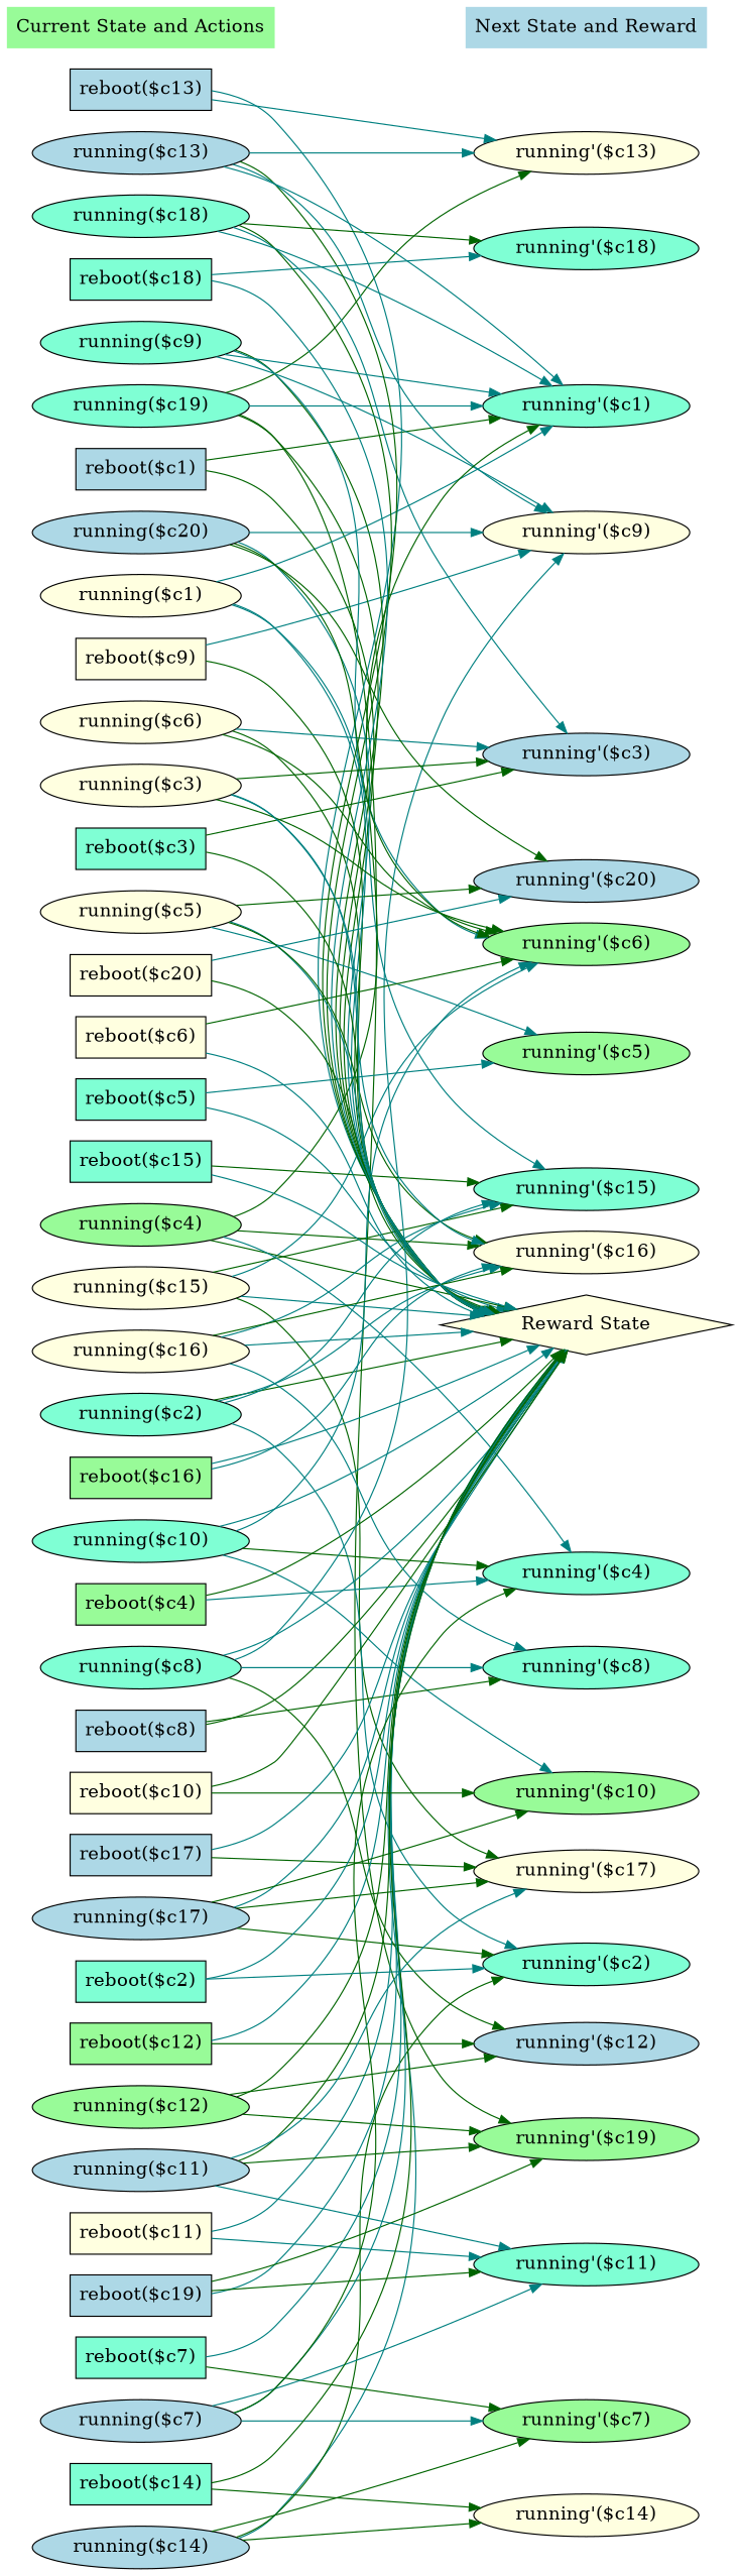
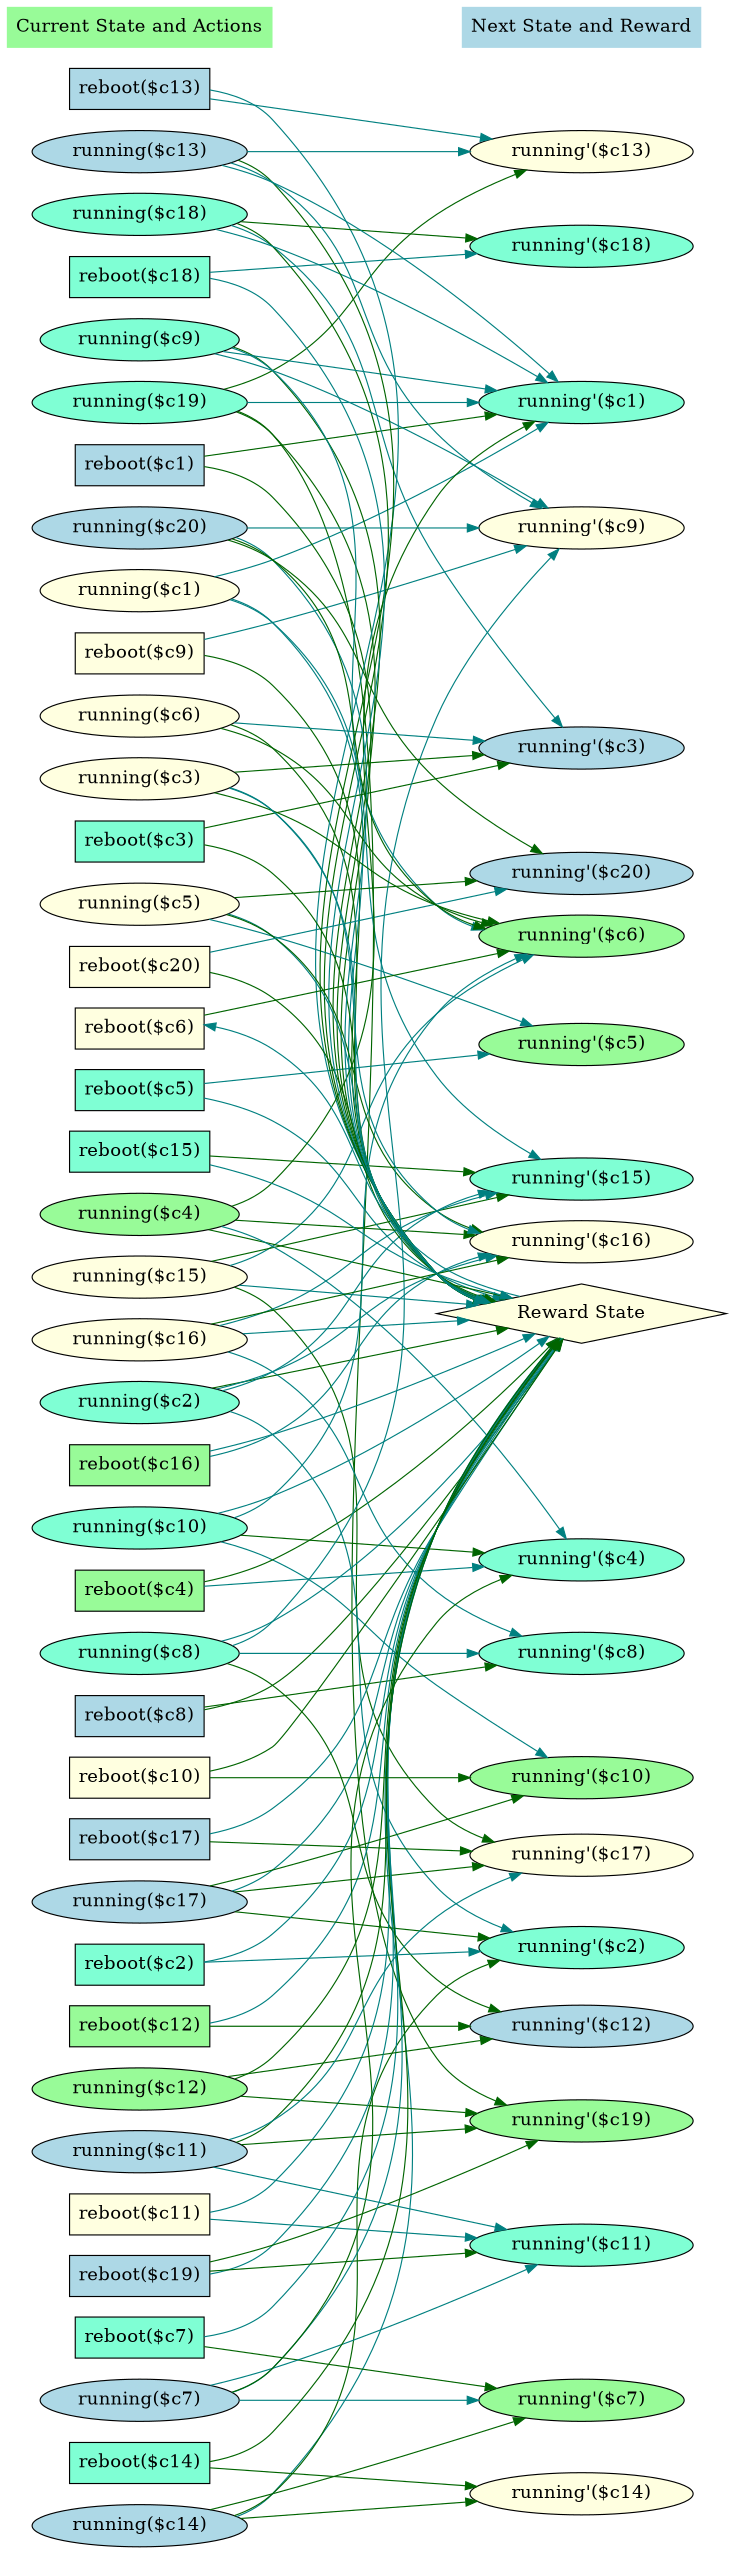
  digraph {
    fontname=Helvetica
    fontsize=16
    rankdir=LR
    ranksep=2.00
    node [color=black fillcolor=aquamarine fontsize=16 shape=ellipse style=filled]
    edge [color=teal style=solid]
    "running($c15)" [fillcolor=lightyellow height=0.51069 width=2.1606]
    "reboot($c9)" [fillcolor=lightyellow height=0.5 shape=box width=1.2778]
    "running($c19)" [height=0.51069 width=2.1606]
    "reboot($c5)" [height=0.5 shape=box width=1.2778]
    "running($c1)" [fillcolor=lightyellow height=0.51069 width=1.9838]
    "reboot($c1)" [fillcolor=lightblue height=0.5 shape=box width=1.2778]
    "running($c6)" [fillcolor=lightyellow height=0.51069 width=1.9838]
    "running($c2)" [height=0.51069 width=1.9838]
    "reboot($c13)" [fillcolor=lightblue height=0.5 shape=box width=1.3889]
    "reboot($c17)" [fillcolor=lightblue height=0.5 shape=box width=1.3889]
    "running($c10)" [height=0.51069 width=2.1606]
    "reboot($c8)" [fillcolor=lightblue height=0.5 shape=box width=1.2778]
    "running($c14)" [fillcolor=lightblue height=0.51069 width=2.1606]
    "reboot($c4)" [fillcolor=palegreen height=0.5 shape=box width=1.2778]
    "running($c18)" [height=0.51069 width=2.1606]
    "running($c9)" [height=0.51069 width=1.9838]
    "running($c5)" [fillcolor=lightyellow height=0.51069 width=1.9838]
    "reboot($c20)" [fillcolor=lightyellow height=0.5 shape=box width=1.3889]
    "reboot($c12)" [fillcolor=palegreen height=0.5 shape=box width=1.3889]
    "reboot($c16)" [fillcolor=palegreen height=0.5 shape=box width=1.3889]
    "running($c13)" [fillcolor=lightblue height=0.51069 width=2.1606]
    "reboot($c7)" [height=0.5 shape=box width=1.2778]
    "running($c17)" [fillcolor=lightblue height=0.51069 width=2.1606]
    "reboot($c3)" [height=0.5 shape=box width=1.2778]
    "Current State and Actions" [fillcolor=palegreen height=0.5 shape=plaintext style="bold,filled" width=2.5139]
    "running($c8)" [height=0.51069 width=1.9838]
    "running($c4)" [fillcolor=palegreen height=0.51069 width=1.9838]
    "reboot($c11)" [fillcolor=lightyellow height=0.5 shape=box width=1.3889]
    "reboot($c15)" [height=0.5 shape=box width=1.3889]
    "running($c12)" [fillcolor=palegreen height=0.51069 width=2.1606]
    "running($c20)" [fillcolor=lightblue height=0.51069 width=2.1606]
    "reboot($c19)" [fillcolor=lightblue height=0.5 shape=box width=1.3889]
    "running($c16)" [fillcolor=lightyellow height=0.51069 width=2.1606]
    "reboot($c6)" [fillcolor=lightyellow height=0.5 shape=box width=1.2778]
    "reboot($c2)" [height=0.5 shape=box width=1.2778]
    "running($c7)" [fillcolor=lightblue height=0.51069 width=1.9838]
    "reboot($c10)" [fillcolor=lightyellow height=0.5 shape=box width=1.3889]
    "running($c3)" [fillcolor=lightyellow height=0.51069 width=1.9838]
    "reboot($c14)" [height=0.5 shape=box width=1.3889]
    "running($c11)" [fillcolor=lightblue height=0.51069 width=2.1606]
    "reboot($c18)" [height=0.5 shape=box width=1.3889]
    "running'($c3)" [fillcolor=lightblue height=0.51069 width=2.0428]
    "running'($c7)" [fillcolor=palegreen height=0.51069 width=2.0428]
    "running'($c13)" [fillcolor=lightyellow height=0.51069 width=2.2195]
    "Next State and Reward" [fillcolor=lightblue height=0.5 shape=plaintext style="bold,filled" width=2.25]
    n46 [fillcolor=lightyellow height=0.72222 label="Reward State" shape=diamond width=3.5278]
    "running'($c17)" [fillcolor=lightyellow height=0.51069 width=2.2195]
    "running'($c2)" [height=0.51069 width=2.0428]
    "running'($c6)" [fillcolor=palegreen height=0.51069 width=2.0428]
    "running'($c10)" [fillcolor=palegreen height=0.51069 width=2.2195]
    "running'($c14)" [fillcolor=lightyellow height=0.51069 width=2.2195]
    "running'($c18)" [height=0.51069 width=2.2195]
    "running'($c9)" [fillcolor=lightyellow height=0.51069 width=2.0428]
    "running'($c1)" [height=0.51069 width=2.0428]
    "running'($c5)" [fillcolor=palegreen height=0.51069 width=2.0428]
    "running'($c11)" [height=0.51069 width=2.2195]
    "running'($c15)" [height=0.51069 width=2.2195]
    "running'($c19)" [fillcolor=palegreen height=0.51069 width=2.2195]
    "running'($c4)" [height=0.51069 width=2.0428]
    "running'($c20)" [fillcolor=lightblue height=0.51069 width=2.2195]
    "running'($c8)" [height=0.51069 width=2.0428]
    "running'($c12)" [fillcolor=lightblue height=0.51069 width=2.2195]
    "running'($c16)" [fillcolor=lightyellow height=0.51069 width=2.2195]
    subgraph sub_1 {
      rank=same
      "running($c15)"
      "reboot($c9)"
      "running($c19)"
      "reboot($c5)"
      "running($c1)"
      "reboot($c1)"
      "running($c6)"
      "running($c2)"
      "reboot($c13)"
      "reboot($c17)"
      "running($c10)"
      "reboot($c8)"
      "running($c14)"
      "reboot($c4)"
      "running($c18)"
      "running($c9)"
      "running($c5)"
      "reboot($c20)"
      "reboot($c12)"
      "reboot($c16)"
      "running($c13)"
      "reboot($c7)"
      "running($c17)"
      "reboot($c3)"
      "Current State and Actions"
      "running($c8)"
      "running($c4)"
      "reboot($c11)"
      "reboot($c15)"
      "running($c12)"
      "running($c20)"
      "reboot($c19)"
      "running($c16)"
      "reboot($c6)"
      "reboot($c2)"
      "running($c7)"
      "reboot($c10)"
      "running($c3)"
      "reboot($c14)"
      "running($c11)"
      "reboot($c18)"
    }
    subgraph sub_2 {
      rank=same
      "running'($c3)"
      "running'($c7)"
      "running'($c13)"
      "Next State and Reward"
      n46
      "running'($c17)"
      "running'($c2)"
      "running'($c6)"
      "running'($c10)"
      "running'($c14)"
      "running'($c18)"
      "running'($c9)"
      "running'($c1)"
      "running'($c5)"
      "running'($c11)"
      "running'($c15)"
      "running'($c19)"
      "running'($c4)"
      "running'($c20)"
      "running'($c8)"
      "running'($c12)"
      "running'($c16)"
    }
    "running($c15)" -> n46 [style=""]
    "running($c15)" -> "running'($c17)" [color=darkgreen]
    "running($c15)" -> "running'($c6)"
    "running($c15)" -> "running'($c15)" [color=darkgreen]
    "reboot($c9)" -> n46 [color=darkgreen style=""]
    "reboot($c9)" -> "running'($c9)"
    "running($c19)" -> "running'($c13)" [color=darkgreen]
    "running($c19)" -> n46 [color=darkgreen style=""]
    "running($c19)" -> "running'($c1)"
    "running($c19)" -> "running'($c19)" [color=darkgreen]
    "reboot($c5)" -> n46 [style=""]
    "reboot($c5)" -> "running'($c5)"
    "running($c1)" -> n46 [style=""]
    "running($c1)" -> "running'($c1)"
    "running($c1)" -> "running'($c15)"
    "reboot($c1)" -> n46 [color=darkgreen style=""]
    "reboot($c1)" -> "running'($c1)" [color=darkgreen]
    "running($c6)" -> "running'($c3)"
    "running($c6)" -> n46 [color=darkgreen style=""]
    "running($c6)" -> "running'($c6)" [color=darkgreen]
    "running($c2)" -> n46 [color=darkgreen style=""]
    "running($c2)" -> "running'($c2)"
    "running($c2)" -> "running'($c15)"
    "running($c2)" -> "running'($c16)"
    "reboot($c13)" -> "running'($c13)"
    "reboot($c13)" -> n46 [style=""]
    "reboot($c17)" -> n46 [style=""]
    "reboot($c17)" -> "running'($c17)" [color=darkgreen]
    "running($c10)" -> n46 [style=""]
    "running($c10)" -> "running'($c6)"
    "running($c10)" -> "running'($c10)"
    "running($c10)" -> "running'($c4)" [color=darkgreen]
    "reboot($c8)" -> n46 [color=darkgreen style=""]
    "reboot($c8)" -> "running'($c8)" [color=darkgreen]
    "running($c14)" -> "running'($c7)" [color=darkgreen]
    "running($c14)" -> n46 [style=""]
    "running($c14)" -> "running'($c2)" [color=darkgreen]
    "running($c14)" -> "running'($c14)" [color=darkgreen]
    "reboot($c4)" -> n46 [color=darkgreen style=""]
    "reboot($c4)" -> "running'($c4)"
    "running($c18)" -> "running'($c3)"
    "running($c18)" -> n46 [color=darkgreen style=""]
    "running($c18)" -> "running'($c18)" [color=darkgreen]
    "running($c18)" -> "running'($c1)"
    "running($c9)" -> n46 [color=darkgreen style=""]
    "running($c9)" -> "running'($c6)"
    "running($c9)" -> "running'($c9)"
    "running($c9)" -> "running'($c1)"
    "running($c5)" -> n46 [style=""]
    "running($c5)" -> "running'($c5)"
    "running($c5)" -> "running'($c20)" [color=darkgreen]
    "running($c5)" -> "running'($c16)" [color=darkgreen]
    "reboot($c20)" -> n46 [color=darkgreen style=""]
    "reboot($c20)" -> "running'($c20)"
    "reboot($c12)" -> n46 [style=""]
    "reboot($c12)" -> "running'($c12)" [color=darkgreen]
    "reboot($c16)" -> n46 [style=""]
    "reboot($c16)" -> "running'($c16)"
    "running($c13)" -> "running'($c13)"
    "running($c13)" -> n46 [color=darkgreen style=""]
    "running($c13)" -> "running'($c9)"
    "running($c13)" -> "running'($c1)"
    "reboot($c7)" -> "running'($c7)" [color=darkgreen]
    "reboot($c7)" -> n46 [style=""]
    "running($c17)" -> n46 [style=""]
    "running($c17)" -> "running'($c17)" [color=darkgreen]
    "running($c17)" -> "running'($c2)" [color=darkgreen]
    "running($c17)" -> "running'($c10)" [color=darkgreen]
    "reboot($c3)" -> "running'($c3)" [color=darkgreen]
    "reboot($c3)" -> n46 [color=darkgreen style=""]
    "Current State and Actions" -> "Next State and Reward" [color=black style=invis]
    "running($c8)" -> n46 [style=""]
    "running($c8)" -> "running'($c9)"
    "running($c8)" -> "running'($c8)"
    "running($c8)" -> "running'($c12)" [color=darkgreen]
    "running($c4)" -> n46 [color=darkgreen style=""]
    "running($c4)" -> "running'($c1)" [color=darkgreen]
    "running($c4)" -> "running'($c4)"
    "running($c4)" -> "running'($c16)" [color=darkgreen]
    "reboot($c11)" -> n46 [style=""]
    "reboot($c11)" -> "running'($c11)"
    "reboot($c15)" -> n46 [style=""]
    "reboot($c15)" -> "running'($c15)" [color=darkgreen]
    "running($c12)" -> n46 [color=darkgreen style=""]
    "running($c12)" -> "running'($c19)" [color=darkgreen]
    "running($c12)" -> "running'($c12)" [color=darkgreen]
    "running($c20)" -> n46 [style=""]
    "running($c20)" -> "running'($c6)" [color=darkgreen]
    "running($c20)" -> "running'($c9)"
    "running($c20)" -> "running'($c20)" [color=darkgreen]
    "reboot($c19)" -> n46 [style=""]
    "reboot($c19)" -> "running'($c11)" [color=darkgreen]
    "reboot($c19)" -> "running'($c19)" [color=darkgreen]
    "running($c16)" -> n46 [style=""]
    "running($c16)" -> "running'($c15)"
    "running($c16)" -> "running'($c8)"
    "running($c16)" -> "running'($c16)" [color=darkgreen]
-   "reboot($c6)" -> n46 [style=""]
+   n46 -> "reboot($c6)" [style=""]
    "reboot($c6)" -> "running'($c6)" [color=darkgreen]
    "reboot($c2)" -> n46 [style=""]
    "reboot($c2)" -> "running'($c2)"
    "running($c7)" -> "running'($c7)"
    "running($c7)" -> n46 [style=""]
    "running($c7)" -> "running'($c11)"
    "running($c7)" -> "running'($c4)" [color=darkgreen]
    "reboot($c10)" -> n46 [color=darkgreen style=""]
    "reboot($c10)" -> "running'($c10)" [color=darkgreen]
    "running($c3)" -> "running'($c3)" [color=darkgreen]
    "running($c3)" -> n46 [style=""]
    "running($c3)" -> "running'($c6)" [color=darkgreen]
    "running($c3)" -> "running'($c16)"
    "reboot($c14)" -> n46 [color=darkgreen style=""]
    "reboot($c14)" -> "running'($c14)" [color=darkgreen]
    "running($c11)" -> n46 [color=darkgreen style=""]
    "running($c11)" -> "running'($c17)"
    "running($c11)" -> "running'($c11)"
    "running($c11)" -> "running'($c19)" [color=darkgreen]
    "reboot($c18)" -> n46 [style=""]
    "reboot($c18)" -> "running'($c18)"
  }
